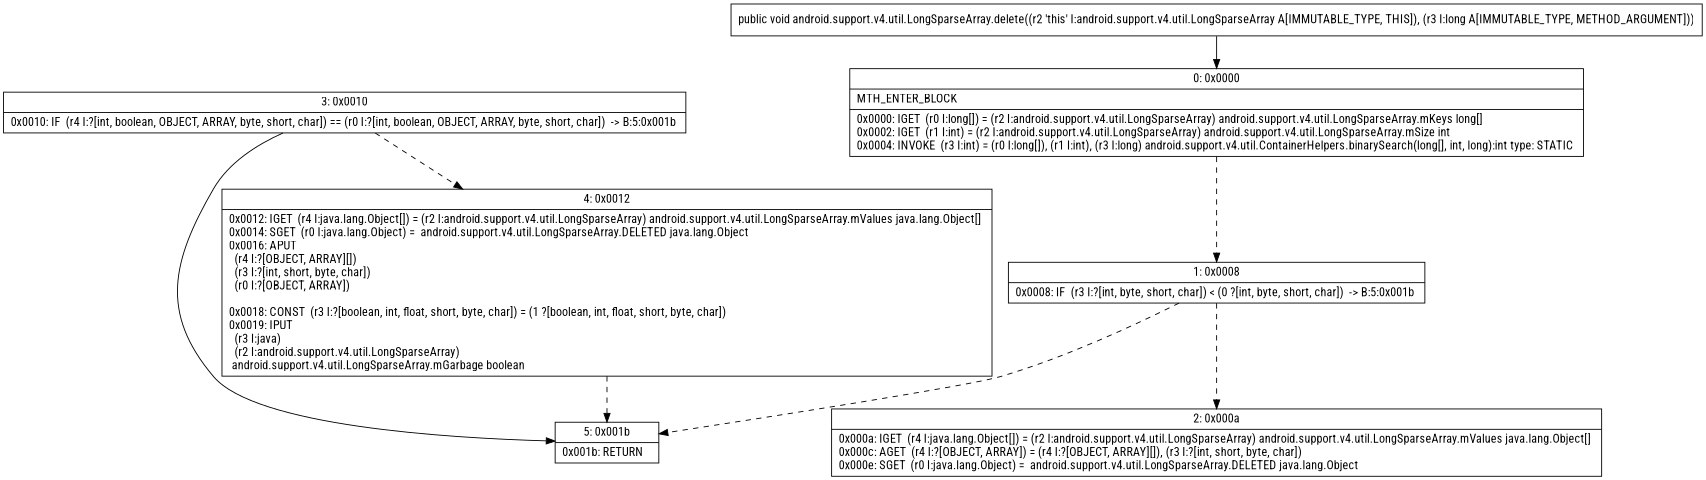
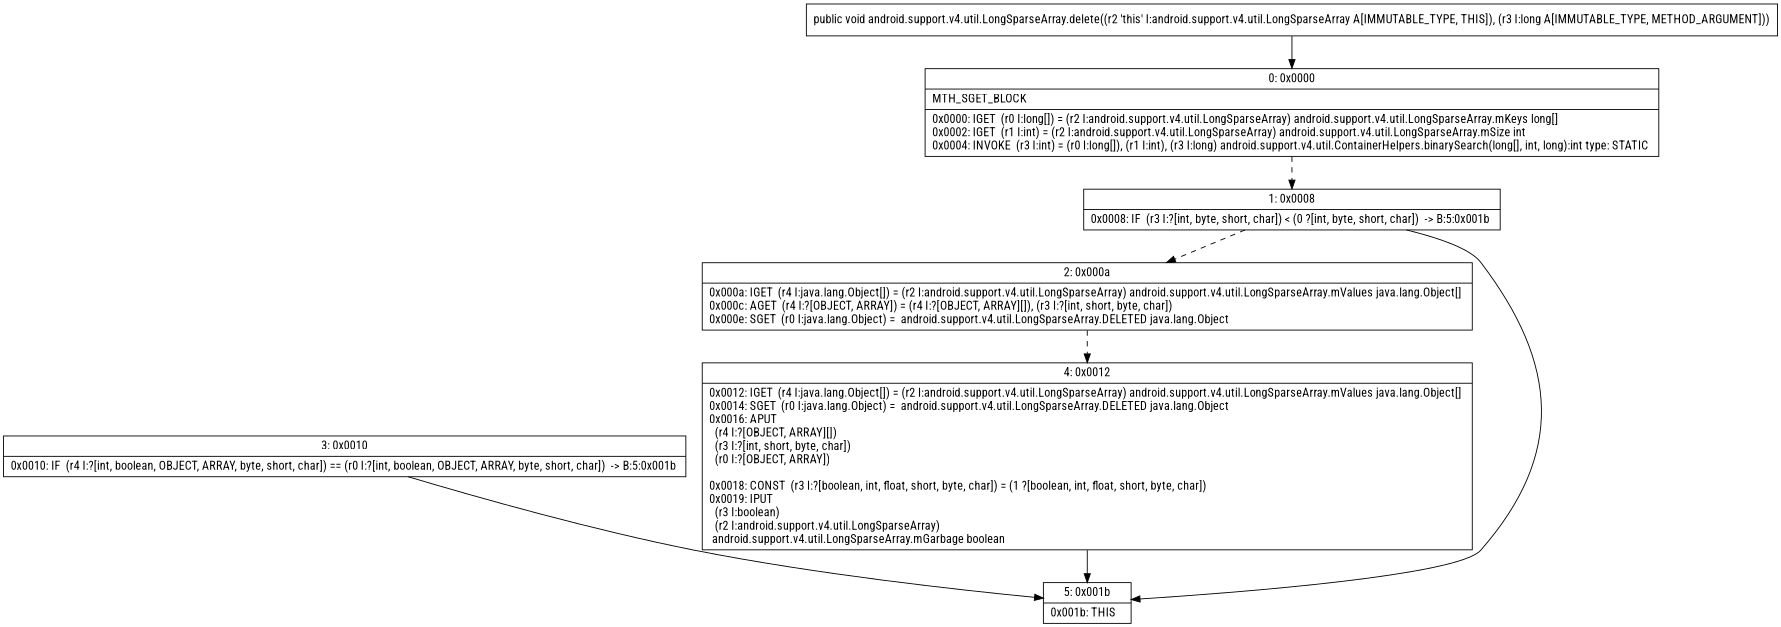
  digraph {
    fontname="Roboto Condensed"
    node [fontname="Roboto Condensed" shape=record]
    edge [fontname="Roboto Condensed"]
-   n1 [label="{0\:\ 0x0000|MTH_ENTER_BLOCK\l|0x0000: IGET  (r0 I:long[]) = (r2 I:android.support.v4.util.LongSparseArray) android.support.v4.util.LongSparseArray.mKeys long[] \l0x0002: IGET  (r1 I:int) = (r2 I:android.support.v4.util.LongSparseArray) android.support.v4.util.LongSparseArray.mSize int \l0x0004: INVOKE  (r3 I:int) = (r0 I:long[]), (r1 I:int), (r3 I:long) android.support.v4.util.ContainerHelpers.binarySearch(long[], int, long):int type: STATIC \l}"]
+   n1 [label="{0\:\ 0x0000|MTH_SGET_BLOCK\l|0x0000: IGET  (r0 I:long[]) = (r2 I:android.support.v4.util.LongSparseArray) android.support.v4.util.LongSparseArray.mKeys long[] \l0x0002: IGET  (r1 I:int) = (r2 I:android.support.v4.util.LongSparseArray) android.support.v4.util.LongSparseArray.mSize int \l0x0004: INVOKE  (r3 I:int) = (r0 I:long[]), (r1 I:int), (r3 I:long) android.support.v4.util.ContainerHelpers.binarySearch(long[], int, long):int type: STATIC \l}"]
    n2 [label="{1\:\ 0x0008|0x0008: IF  (r3 I:?[int, byte, short, char]) \< (0 ?[int, byte, short, char])  \-\> B:5:0x001b \l}"]
    n3 [label="{2\:\ 0x000a|0x000a: IGET  (r4 I:java.lang.Object[]) = (r2 I:android.support.v4.util.LongSparseArray) android.support.v4.util.LongSparseArray.mValues java.lang.Object[] \l0x000c: AGET  (r4 I:?[OBJECT, ARRAY]) = (r4 I:?[OBJECT, ARRAY][]), (r3 I:?[int, short, byte, char]) \l0x000e: SGET  (r0 I:java.lang.Object) =  android.support.v4.util.LongSparseArray.DELETED java.lang.Object \l}"]
-   n4 [label="{5\:\ 0x001b|0x001b: RETURN   \l}"]
+   n4 [label="{5\:\ 0x001b|0x001b: THIS   \l}"]
    n5 [label="{3\:\ 0x0010|0x0010: IF  (r4 I:?[int, boolean, OBJECT, ARRAY, byte, short, char]) == (r0 I:?[int, boolean, OBJECT, ARRAY, byte, short, char])  \-\> B:5:0x001b \l}"]
-   n6 [label="{4\:\ 0x0012|0x0012: IGET  (r4 I:java.lang.Object[]) = (r2 I:android.support.v4.util.LongSparseArray) android.support.v4.util.LongSparseArray.mValues java.lang.Object[] \l0x0014: SGET  (r0 I:java.lang.Object) =  android.support.v4.util.LongSparseArray.DELETED java.lang.Object \l0x0016: APUT  \l  (r4 I:?[OBJECT, ARRAY][])\l  (r3 I:?[int, short, byte, char])\l  (r0 I:?[OBJECT, ARRAY])\l \l0x0018: CONST  (r3 I:?[boolean, int, float, short, byte, char]) = (1 ?[boolean, int, float, short, byte, char]) \l0x0019: IPUT  \l  (r3 I:java)\l  (r2 I:android.support.v4.util.LongSparseArray)\l android.support.v4.util.LongSparseArray.mGarbage boolean \l}"]
+   n6 [label="{4\:\ 0x0012|0x0012: IGET  (r4 I:java.lang.Object[]) = (r2 I:android.support.v4.util.LongSparseArray) android.support.v4.util.LongSparseArray.mValues java.lang.Object[] \l0x0014: SGET  (r0 I:java.lang.Object) =  android.support.v4.util.LongSparseArray.DELETED java.lang.Object \l0x0016: APUT  \l  (r4 I:?[OBJECT, ARRAY][])\l  (r3 I:?[int, short, byte, char])\l  (r0 I:?[OBJECT, ARRAY])\l \l0x0018: CONST  (r3 I:?[boolean, int, float, short, byte, char]) = (1 ?[boolean, int, float, short, byte, char]) \l0x0019: IPUT  \l  (r3 I:boolean)\l  (r2 I:android.support.v4.util.LongSparseArray)\l android.support.v4.util.LongSparseArray.mGarbage boolean \l}"]
    n7 [label="{public void android.support.v4.util.LongSparseArray.delete((r2 'this' I:android.support.v4.util.LongSparseArray A[IMMUTABLE_TYPE, THIS]), (r3 I:long A[IMMUTABLE_TYPE, METHOD_ARGUMENT])) }"]
    n1 -> n2 [style=dashed]
    n2 -> n3 [style=dashed]
-   n2 -> n4 [style=dashed]
+   n2 -> n4
    n5 -> n4
-   n5 -> n6 [style=dashed]
-   n6 -> n4 [style=dashed]
+   n3 -> n6 [style=dashed]
+   n6 -> n4
    n7 -> n1
  }
